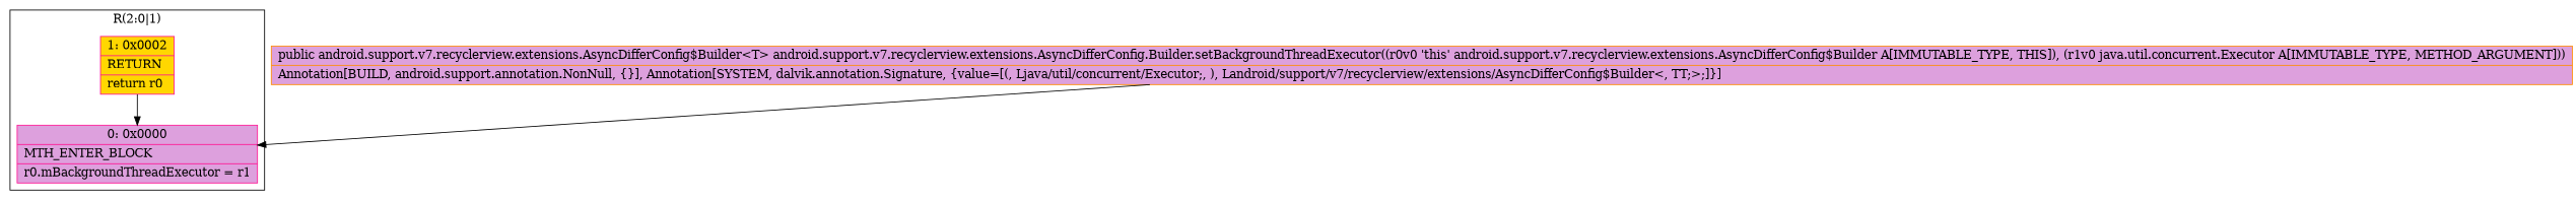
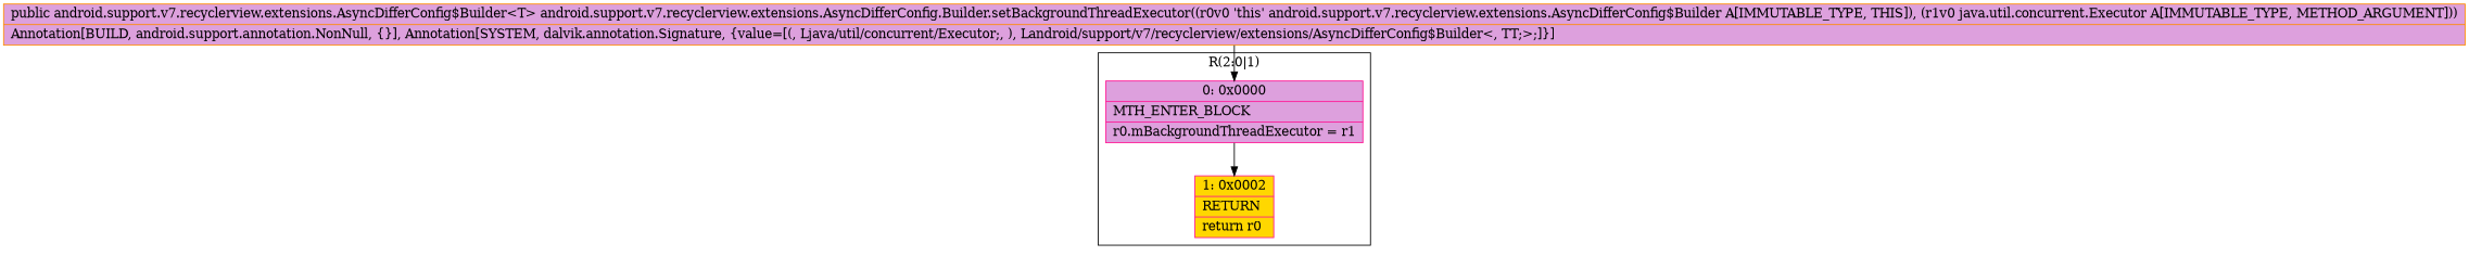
  digraph {
    node [color=deeppink shape=record style=filled fillcolor=plum]
    n1 [label="{0\:\ 0x0000|MTH_ENTER_BLOCK\l|r0.mBackgroundThreadExecutor = r1\l}"]
    n2 [label="{1\:\ 0x0002|RETURN\l|return r0\l}" fillcolor=gold]
    n3 [label="{public android.support.v7.recyclerview.extensions.AsyncDifferConfig$Builder\<T\> android.support.v7.recyclerview.extensions.AsyncDifferConfig.Builder.setBackgroundThreadExecutor((r0v0 'this' android.support.v7.recyclerview.extensions.AsyncDifferConfig$Builder A[IMMUTABLE_TYPE, THIS]), (r1v0 java.util.concurrent.Executor A[IMMUTABLE_TYPE, METHOD_ARGUMENT]))  | Annotation[BUILD, android.support.annotation.NonNull, \{\}], Annotation[SYSTEM, dalvik.annotation.Signature, \{value=[(, Ljava\/util\/concurrent\/Executor;, ), Landroid\/support\/v7\/recyclerview\/extensions\/AsyncDifferConfig$Builder\<, TT;\>;]\}]\l}" color=darkorange]
    subgraph cluster_1 {
      label="R(2:0|1)"
      n1
      n2
    }
-   n2 -> n1
+   n1 -> n2
    n3 -> n1
  }
